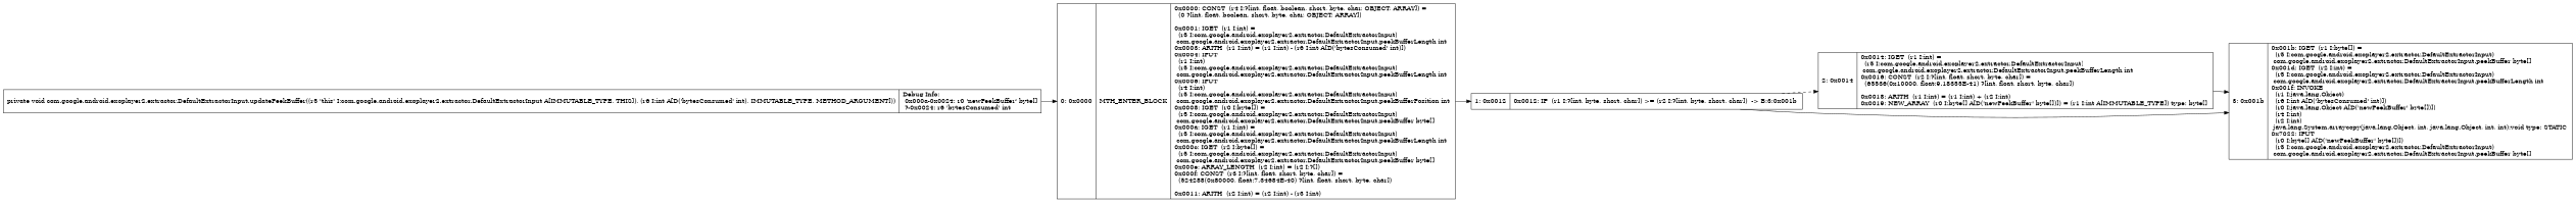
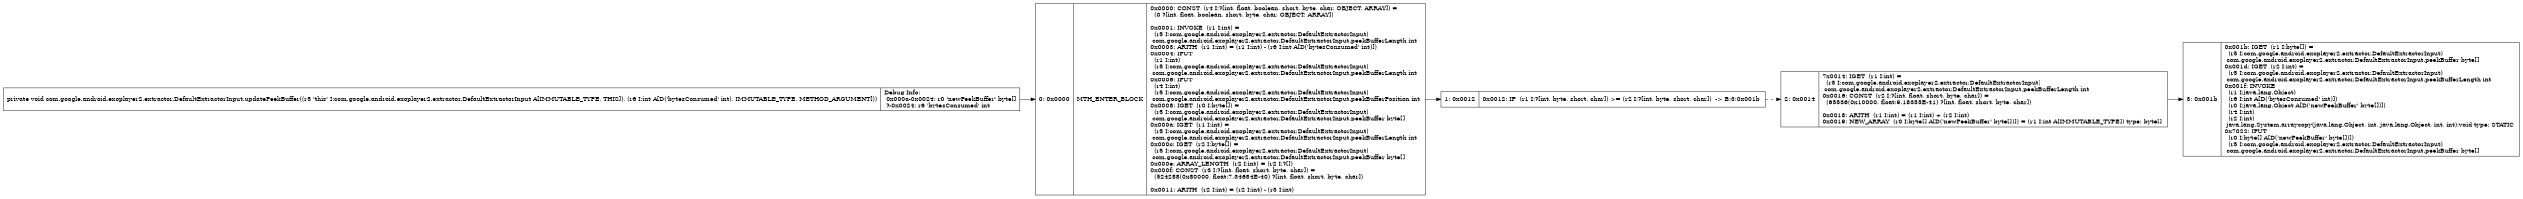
  digraph {
    rankdir=LR
    node [shape=record]
-   n1 [label="{0\:\ 0x0000|MTH_ENTER_BLOCK\l|0x0000: CONST  (r4 I:?[int, float, boolean, short, byte, char, OBJECT, ARRAY]) = \l  (0 ?[int, float, boolean, short, byte, char, OBJECT, ARRAY])\l \l0x0001: IGET  (r1 I:int) = \l  (r5 I:com.google.android.exoplayer2.extractor.DefaultExtractorInput)\l com.google.android.exoplayer2.extractor.DefaultExtractorInput.peekBufferLength int \l0x0003: ARITH  (r1 I:int) = (r1 I:int) \- (r6 I:int A[D('bytesConsumed' int)]) \l0x0004: IPUT  \l  (r1 I:int)\l  (r5 I:com.google.android.exoplayer2.extractor.DefaultExtractorInput)\l com.google.android.exoplayer2.extractor.DefaultExtractorInput.peekBufferLength int \l0x0006: IPUT  \l  (r4 I:int)\l  (r5 I:com.google.android.exoplayer2.extractor.DefaultExtractorInput)\l com.google.android.exoplayer2.extractor.DefaultExtractorInput.peekBufferPosition int \l0x0008: IGET  (r0 I:byte[]) = \l  (r5 I:com.google.android.exoplayer2.extractor.DefaultExtractorInput)\l com.google.android.exoplayer2.extractor.DefaultExtractorInput.peekBuffer byte[] \l0x000a: IGET  (r1 I:int) = \l  (r5 I:com.google.android.exoplayer2.extractor.DefaultExtractorInput)\l com.google.android.exoplayer2.extractor.DefaultExtractorInput.peekBufferLength int \l0x000c: IGET  (r2 I:byte[]) = \l  (r5 I:com.google.android.exoplayer2.extractor.DefaultExtractorInput)\l com.google.android.exoplayer2.extractor.DefaultExtractorInput.peekBuffer byte[] \l0x000e: ARRAY_LENGTH  (r2 I:int) = (r2 I:?[]) \l0x000f: CONST  (r3 I:?[int, float, short, byte, char]) = \l  (524288(0x80000, float:7.34684E\-40) ?[int, float, short, byte, char])\l \l0x0011: ARITH  (r2 I:int) = (r2 I:int) \- (r3 I:int) \l}"]
+   n1 [label="{0\:\ 0x0000|MTH_ENTER_BLOCK\l|0x0000: CONST  (r4 I:?[int, float, boolean, short, byte, char, OBJECT, ARRAY]) = \l  (0 ?[int, float, boolean, short, byte, char, OBJECT, ARRAY])\l \l0x0001: INVOKE  (r1 I:int) = \l  (r5 I:com.google.android.exoplayer2.extractor.DefaultExtractorInput)\l com.google.android.exoplayer2.extractor.DefaultExtractorInput.peekBufferLength int \l0x0003: ARITH  (r1 I:int) = (r1 I:int) \- (r6 I:int A[D('bytesConsumed' int)]) \l0x0004: IPUT  \l  (r1 I:int)\l  (r5 I:com.google.android.exoplayer2.extractor.DefaultExtractorInput)\l com.google.android.exoplayer2.extractor.DefaultExtractorInput.peekBufferLength int \l0x0006: IPUT  \l  (r4 I:int)\l  (r5 I:com.google.android.exoplayer2.extractor.DefaultExtractorInput)\l com.google.android.exoplayer2.extractor.DefaultExtractorInput.peekBufferPosition int \l0x0008: IGET  (r0 I:byte[]) = \l  (r5 I:com.google.android.exoplayer2.extractor.DefaultExtractorInput)\l com.google.android.exoplayer2.extractor.DefaultExtractorInput.peekBuffer byte[] \l0x000a: IGET  (r1 I:int) = \l  (r5 I:com.google.android.exoplayer2.extractor.DefaultExtractorInput)\l com.google.android.exoplayer2.extractor.DefaultExtractorInput.peekBufferLength int \l0x000c: IGET  (r2 I:byte[]) = \l  (r5 I:com.google.android.exoplayer2.extractor.DefaultExtractorInput)\l com.google.android.exoplayer2.extractor.DefaultExtractorInput.peekBuffer byte[] \l0x000e: ARRAY_LENGTH  (r2 I:int) = (r2 I:?[]) \l0x000f: CONST  (r3 I:?[int, float, short, byte, char]) = \l  (524288(0x80000, float:7.34684E\-40) ?[int, float, short, byte, char])\l \l0x0011: ARITH  (r2 I:int) = (r2 I:int) \- (r3 I:int) \l}"]
    n2 [label="{1\:\ 0x0012|0x0012: IF  (r1 I:?[int, byte, short, char]) \>= (r2 I:?[int, byte, short, char])  \-\> B:3:0x001b \l}"]
-   n3 [label="{2\:\ 0x0014|0x0014: IGET  (r1 I:int) = \l  (r5 I:com.google.android.exoplayer2.extractor.DefaultExtractorInput)\l com.google.android.exoplayer2.extractor.DefaultExtractorInput.peekBufferLength int \l0x0016: CONST  (r2 I:?[int, float, short, byte, char]) = \l  (65536(0x10000, float:9.18355E\-41) ?[int, float, short, byte, char])\l \l0x0018: ARITH  (r1 I:int) = (r1 I:int) + (r2 I:int) \l0x0019: NEW_ARRAY  (r0 I:byte[] A[D('newPeekBuffer' byte[])]) = (r1 I:int A[IMMUTABLE_TYPE]) type: byte[] \l}"]
+   n3 [label="{2\:\ 0x0014|7x0014: IGET  (r1 I:int) = \l  (r5 I:com.google.android.exoplayer2.extractor.DefaultExtractorInput)\l com.google.android.exoplayer2.extractor.DefaultExtractorInput.peekBufferLength int \l0x0016: CONST  (r2 I:?[int, float, short, byte, char]) = \l  (65536(0x10000, float:9.18355E\-41) ?[int, float, short, byte, char])\l \l0x0018: ARITH  (r1 I:int) = (r1 I:int) + (r2 I:int) \l0x0019: NEW_ARRAY  (r0 I:byte[] A[D('newPeekBuffer' byte[])]) = (r1 I:int A[IMMUTABLE_TYPE]) type: byte[] \l}"]
    n4 [label="{3\:\ 0x001b|0x001b: IGET  (r1 I:byte[]) = \l  (r5 I:com.google.android.exoplayer2.extractor.DefaultExtractorInput)\l com.google.android.exoplayer2.extractor.DefaultExtractorInput.peekBuffer byte[] \l0x001d: IGET  (r2 I:int) = \l  (r5 I:com.google.android.exoplayer2.extractor.DefaultExtractorInput)\l com.google.android.exoplayer2.extractor.DefaultExtractorInput.peekBufferLength int \l0x001f: INVOKE  \l  (r1 I:java.lang.Object)\l  (r6 I:int A[D('bytesConsumed' int)])\l  (r0 I:java.lang.Object A[D('newPeekBuffer' byte[])])\l  (r4 I:int)\l  (r2 I:int)\l java.lang.System.arraycopy(java.lang.Object, int, java.lang.Object, int, int):void type: STATIC \l0x7022: IPUT  \l  (r0 I:byte[] A[D('newPeekBuffer' byte[])])\l  (r5 I:com.google.android.exoplayer2.extractor.DefaultExtractorInput)\l com.google.android.exoplayer2.extractor.DefaultExtractorInput.peekBuffer byte[] \l}"]
    n5 [label="{private void com.google.android.exoplayer2.extractor.DefaultExtractorInput.updatePeekBuffer((r5 'this' I:com.google.android.exoplayer2.extractor.DefaultExtractorInput A[IMMUTABLE_TYPE, THIS]), (r6 I:int A[D('bytesConsumed' int), IMMUTABLE_TYPE, METHOD_ARGUMENT]))  | Debug Info:\l  0x000a\-0x0024: r0 'newPeekBuffer' byte[]\l  ?\-0x0024: r6 'bytesConsumed' int\l}"]
    n1 -> n2
    n2 -> n3 [style=dashed]
-   n2 -> n4
    n3 -> n4
    n5 -> n1
  }
